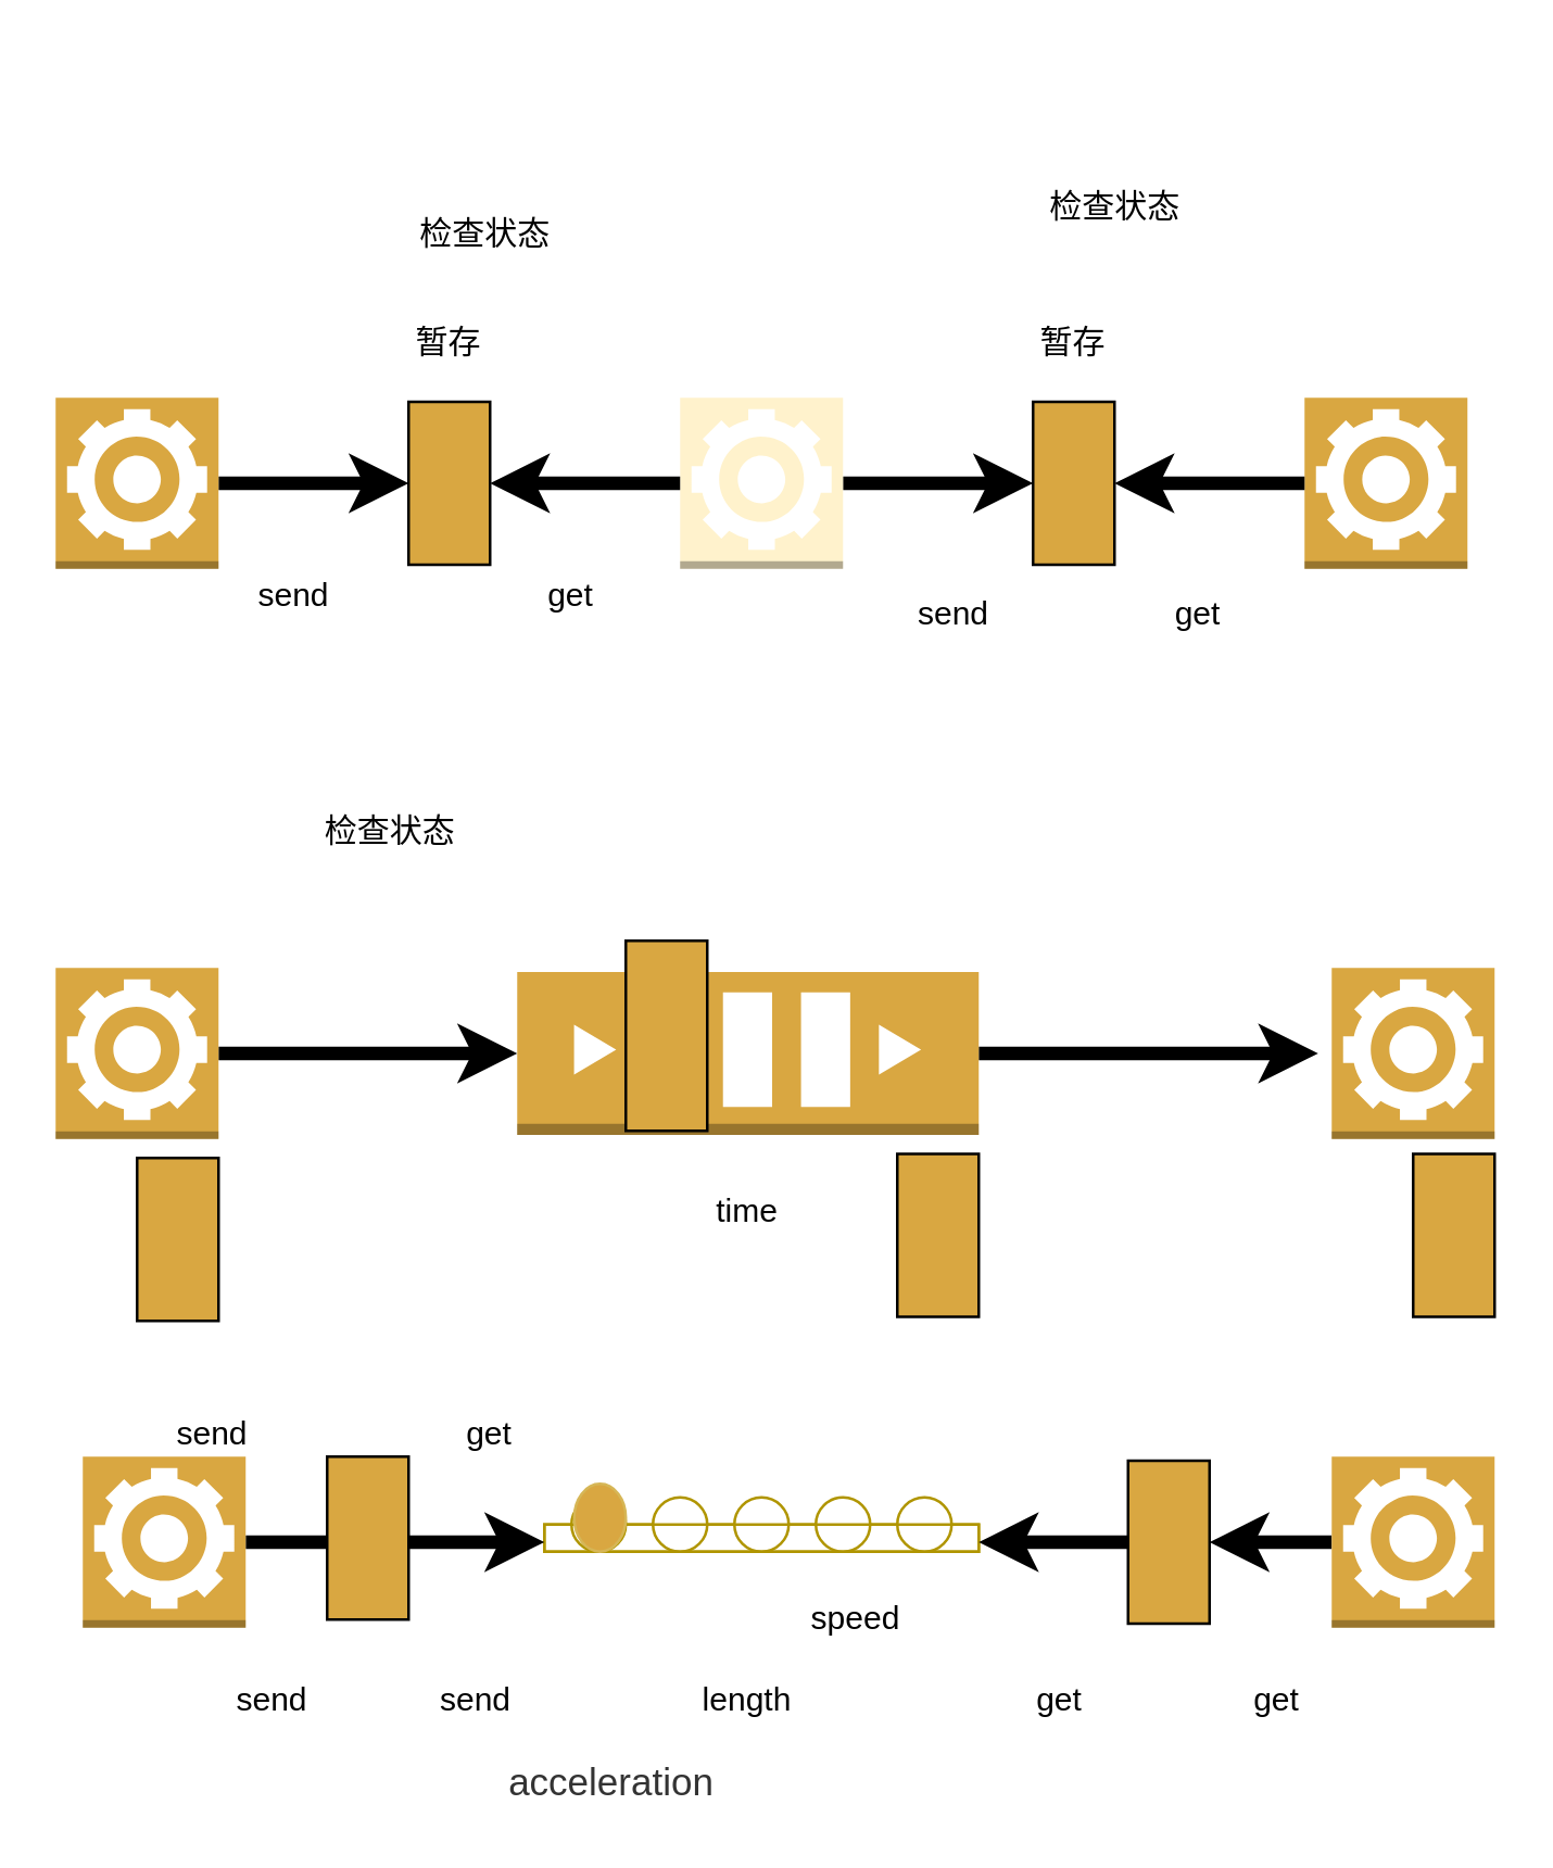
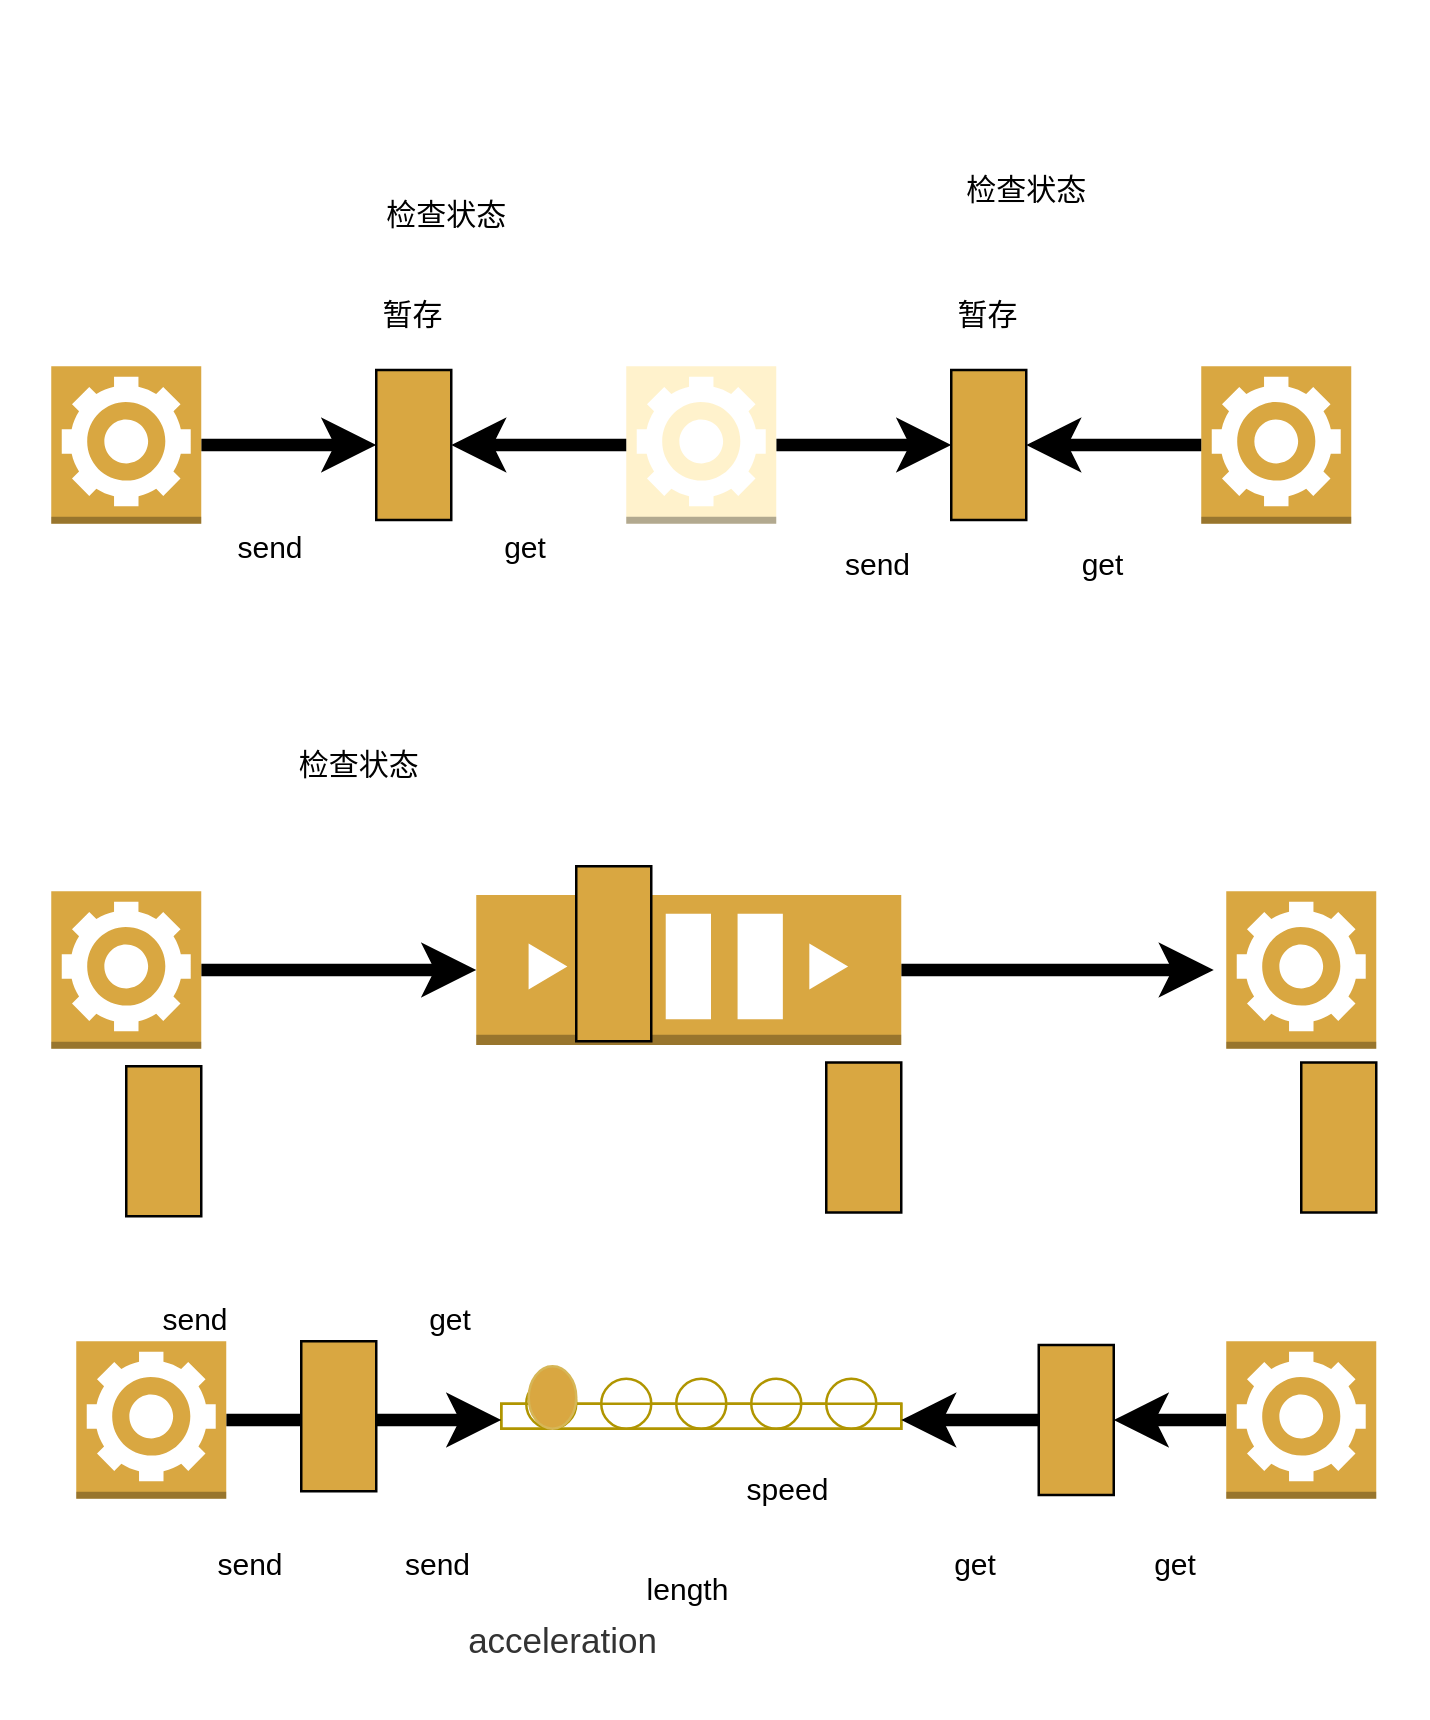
  <mxCell id="0" />
  <mxCell id="1" parent="0" />
  <mxCell id="2" value="" style="edgeStyle=orthogonalEdgeStyle;rounded=0;jumpSize=16;orthogonalLoop=1;jettySize=auto;html=1;strokeWidth=5;" edge="1" parent="1" source="3"><mxGeometry relative="1" as="geometry"><mxPoint x="485" y="381.5" as="targetPoint" /></mxGeometry></mxCell>
  <mxCell id="3" value="" style="outlineConnect=0;dashed=0;verticalLabelPosition=bottom;verticalAlign=top;align=center;html=1;shape=mxgraph.aws3.queue;fillColor=#D9A741;gradientColor=none;" vertex="1" parent="1"><mxGeometry x="190" y="351.5" width="170" height="60" as="geometry" /></mxCell>
  <mxCell id="4" value="" style="edgeStyle=orthogonalEdgeStyle;rounded=0;orthogonalLoop=1;jettySize=auto;html=1;jumpSize=16;strokeWidth=5;" edge="1" parent="1" source="5" target="3"><mxGeometry relative="1" as="geometry" /></mxCell>
  <mxCell id="5" value="" style="outlineConnect=0;dashed=0;verticalLabelPosition=bottom;verticalAlign=top;align=center;html=1;shape=mxgraph.aws3.worker;fillColor=#D9A741;gradientColor=none;" vertex="1" parent="1"><mxGeometry x="20" y="350" width="60" height="63" as="geometry" /></mxCell>
  <mxCell id="6" value="" style="outlineConnect=0;dashed=0;verticalLabelPosition=bottom;verticalAlign=top;align=center;html=1;shape=mxgraph.aws3.worker;fillColor=#D9A741;gradientColor=none;" vertex="1" parent="1"><mxGeometry x="490" y="350" width="60" height="63" as="geometry" /></mxCell>
  <mxCell id="7" value="" style="edgeStyle=orthogonalEdgeStyle;rounded=0;jumpSize=16;orthogonalLoop=1;jettySize=auto;html=1;strokeWidth=5;" edge="1" parent="1" source="8" target="14"><mxGeometry relative="1" as="geometry" /></mxCell>
  <mxCell id="8" value="" style="outlineConnect=0;dashed=0;verticalLabelPosition=bottom;verticalAlign=top;align=center;html=1;shape=mxgraph.aws3.worker;fillColor=#fff2cc;strokeColor=#d6b656;" vertex="1" parent="1"><mxGeometry x="250" y="140" width="60" height="63" as="geometry" /></mxCell>
  <mxCell id="9" value="" style="edgeStyle=orthogonalEdgeStyle;rounded=0;jumpSize=16;orthogonalLoop=1;jettySize=auto;html=1;strokeWidth=5;" edge="1" parent="1" source="10" target="13"><mxGeometry relative="1" as="geometry" /></mxCell>
  <mxCell id="10" value="" style="outlineConnect=0;dashed=0;verticalLabelPosition=bottom;verticalAlign=top;align=center;html=1;shape=mxgraph.aws3.worker;fillColor=#D9A741;gradientColor=none;" vertex="1" parent="1"><mxGeometry x="20" y="140" width="60" height="63" as="geometry" /></mxCell>
  <mxCell id="11" value="" style="outlineConnect=0;dashed=0;verticalLabelPosition=bottom;verticalAlign=top;align=center;html=1;shape=mxgraph.aws3.worker;fillColor=#D9A741;gradientColor=none;" vertex="1" parent="1"><mxGeometry x="480" y="140" width="60" height="63" as="geometry" /></mxCell>
  <mxCell id="12" value="" style="edgeStyle=orthogonalEdgeStyle;rounded=0;jumpSize=16;orthogonalLoop=1;jettySize=auto;html=1;strokeWidth=5;" edge="1" parent="1" source="8" target="13"><mxGeometry relative="1" as="geometry" /></mxCell>
  <mxCell id="13" value="" style="whiteSpace=wrap;html=1;dashed=0;verticalAlign=top;fillColor=#D9A741;" vertex="1" parent="1"><mxGeometry x="150" y="141.5" width="30" height="60" as="geometry" /></mxCell>
  <mxCell id="14" value="" style="whiteSpace=wrap;html=1;dashed=0;verticalAlign=top;fillColor=#D9A741;" vertex="1" parent="1"><mxGeometry x="380" y="141.5" width="30" height="60" as="geometry" /></mxCell>
  <mxCell id="15" value="暂存" style="text;html=1;strokeColor=none;fillColor=none;align=center;verticalAlign=middle;whiteSpace=wrap;rounded=0;" vertex="1" parent="1"><mxGeometry x="145" y="110" width="40" height="20" as="geometry" /></mxCell>
  <mxCell id="16" value="暂存" style="text;html=1;strokeColor=none;fillColor=none;align=center;verticalAlign=middle;whiteSpace=wrap;rounded=0;" vertex="1" parent="1"><mxGeometry x="375" y="110" width="40" height="20" as="geometry" /></mxCell>
  <mxCell id="17" value="" style="shape=image;html=1;verticalAlign=top;verticalLabelPosition=bottom;labelBackgroundColor=#ffffff;imageAspect=0;aspect=fixed;image=https://cdn2.iconfinder.com/data/icons/essential-web-5/50/point-right-arrow-curve-forward-128.png;rotation=30;" vertex="1" parent="1"><mxGeometry x="107.41" y="30" width="142.59" height="142.59" as="geometry" /></mxCell>
  <mxCell id="18" value="" style="shape=image;html=1;verticalAlign=top;verticalLabelPosition=bottom;labelBackgroundColor=#ffffff;imageAspect=0;aspect=fixed;image=https://cdn2.iconfinder.com/data/icons/essential-web-5/50/point-right-arrow-curve-forward-128.png;rotation=30;" vertex="1" parent="1"><mxGeometry x="337.41" y="20" width="142.59" height="142.59" as="geometry" /></mxCell>
  <mxCell id="19" value="检查状态" style="text;html=1;strokeColor=none;fillColor=none;align=center;verticalAlign=middle;whiteSpace=wrap;rounded=0;" vertex="1" parent="1"><mxGeometry x="128.21" y="70" width="101" height="20" as="geometry" /></mxCell>
  <mxCell id="20" value="检查状态" style="text;html=1;strokeColor=none;fillColor=none;align=center;verticalAlign=middle;whiteSpace=wrap;rounded=0;" vertex="1" parent="1"><mxGeometry x="360" y="60" width="101" height="20" as="geometry" /></mxCell>
  <mxCell id="21" value="get" style="text;html=1;strokeColor=none;fillColor=none;align=center;verticalAlign=middle;whiteSpace=wrap;rounded=0;" vertex="1" parent="1"><mxGeometry x="190" y="203" width="40" height="20" as="geometry" /></mxCell>
  <mxCell id="22" value="send" style="text;html=1;strokeColor=none;fillColor=none;align=center;verticalAlign=middle;whiteSpace=wrap;rounded=0;" vertex="1" parent="1"><mxGeometry x="331" y="210" width="40" height="20" as="geometry" /></mxCell>
  <mxCell id="23" value="send" style="text;html=1;strokeColor=none;fillColor=none;align=center;verticalAlign=middle;whiteSpace=wrap;rounded=0;" vertex="1" parent="1"><mxGeometry x="88.21" y="203" width="40" height="20" as="geometry" /></mxCell>
  <mxCell id="24" value="get" style="text;html=1;strokeColor=none;fillColor=none;align=center;verticalAlign=middle;whiteSpace=wrap;rounded=0;" vertex="1" parent="1"><mxGeometry x="421" y="210" width="40" height="20" as="geometry" /></mxCell>
  <mxCell id="25" value="" style="whiteSpace=wrap;html=1;dashed=0;verticalAlign=top;fillColor=#D9A741;" vertex="1" parent="1"><mxGeometry x="330" y="418.5" width="30" height="60" as="geometry" /></mxCell>
  <mxCell id="26" value="" style="edgeStyle=orthogonalEdgeStyle;rounded=0;jumpSize=16;orthogonalLoop=1;jettySize=auto;html=1;strokeWidth=5;" edge="1" parent="1" source="11" target="14"><mxGeometry relative="1" as="geometry" /></mxCell>
- <mxCell id="27" value="time" style="text;html=1;strokeColor=none;fillColor=none;align=center;verticalAlign=middle;whiteSpace=wrap;rounded=0;" vertex="1" parent="1"><mxGeometry x="255" y="430" width="40" height="20" as="geometry" /></mxCell>
  <mxCell id="28" value="" style="whiteSpace=wrap;html=1;dashed=0;verticalAlign=top;fillColor=#D9A741;" vertex="1" parent="1"><mxGeometry x="230" y="340" width="30" height="70" as="geometry" /></mxCell>
  <mxCell id="29" value="" style="shape=image;html=1;verticalAlign=top;verticalLabelPosition=bottom;labelBackgroundColor=#ffffff;imageAspect=0;aspect=fixed;image=https://cdn2.iconfinder.com/data/icons/essential-web-5/50/point-right-arrow-curve-forward-128.png;rotation=30;" vertex="1" parent="1"><mxGeometry x="80" y="250" width="143.59" height="143.59" as="geometry" /></mxCell>
  <mxCell id="30" value="" style="verticalLabelPosition=bottom;outlineConnect=0;align=center;dashed=0;html=1;verticalAlign=top;shape=mxgraph.pid.misc.roller_conveyor;strokeColor=#B09500;fontColor=#000000;fillColor=#FFFFFF;" vertex="1" parent="1"><mxGeometry x="200" y="545" width="160" height="20" as="geometry" /></mxCell>
  <mxCell id="31" value="speed" style="text;html=1;strokeColor=none;fillColor=none;align=center;verticalAlign=middle;whiteSpace=wrap;rounded=0;" vertex="1" parent="1"><mxGeometry x="295" y="580" width="40" height="20" as="geometry" /></mxCell>
- <mxCell id="32" value="length" style="text;html=1;strokeColor=none;fillColor=none;align=center;verticalAlign=middle;whiteSpace=wrap;rounded=0;" vertex="1" parent="1"><mxGeometry x="255" y="610" width="40" height="20" as="geometry" /></mxCell>
+ <mxCell id="32" value="length" style="text;html=1;strokeColor=none;fillColor=none;align=center;verticalAlign=middle;whiteSpace=wrap;rounded=0;" vertex="1" parent="1"><mxGeometry x="255" y="620" width="40" height="20" as="geometry" /></mxCell>
  <mxCell id="33" value="&lt;span style=&quot;color: rgb(51 , 51 , 51) ; font-family: &amp;#34;arial&amp;#34; , &amp;#34;microsoft yahei&amp;#34; , &amp;#34;\\5fae软雅黑&amp;#34; , &amp;#34;\\5b8b体&amp;#34; , &amp;#34;malgun gothic&amp;#34; , &amp;#34;meiryo&amp;#34; , sans-serif ; font-size: 14px ; line-height: 21px ; text-align: left ; background-color: rgb(255 , 255 , 255)&quot;&gt;acceleration&lt;/span&gt;" style="text;html=1;strokeColor=none;fillColor=none;align=center;verticalAlign=middle;whiteSpace=wrap;rounded=0;" vertex="1" parent="1"><mxGeometry x="205" y="640" width="40" height="20" as="geometry" /></mxCell>
  <mxCell id="34" value="" style="edgeStyle=orthogonalEdgeStyle;rounded=0;orthogonalLoop=1;jettySize=auto;html=1;jumpSize=16;strokeWidth=5;" edge="1" parent="1" source="35"><mxGeometry relative="1" as="geometry"><mxPoint x="200" y="561.5" as="targetPoint" /></mxGeometry></mxCell>
  <mxCell id="35" value="" style="outlineConnect=0;dashed=0;verticalLabelPosition=bottom;verticalAlign=top;align=center;html=1;shape=mxgraph.aws3.worker;fillColor=#D9A741;gradientColor=none;" vertex="1" parent="1"><mxGeometry x="30" y="530" width="60" height="63" as="geometry" /></mxCell>
  <mxCell id="36" value="send" style="text;html=1;strokeColor=none;fillColor=none;align=center;verticalAlign=middle;whiteSpace=wrap;rounded=0;" vertex="1" parent="1"><mxGeometry x="80" y="610" width="40" height="20" as="geometry" /></mxCell>
  <mxCell id="37" value="" style="whiteSpace=wrap;html=1;dashed=0;verticalAlign=top;fillColor=#D9A741;" vertex="1" parent="1"><mxGeometry x="120" y="530" width="30" height="60" as="geometry" /></mxCell>
  <mxCell id="38" value="send" style="text;html=1;strokeColor=none;fillColor=none;align=center;verticalAlign=middle;whiteSpace=wrap;rounded=0;" vertex="1" parent="1"><mxGeometry x="155" y="610" width="40" height="20" as="geometry" /></mxCell>
  <mxCell id="39" value="" style="edgeStyle=orthogonalEdgeStyle;rounded=0;jumpSize=16;orthogonalLoop=1;jettySize=auto;html=1;strokeWidth=5;startArrow=none;" edge="1" parent="1" source="42"><mxGeometry relative="1" as="geometry"><mxPoint x="360" y="561.5" as="targetPoint" /></mxGeometry></mxCell>
  <mxCell id="40" value="" style="edgeStyle=orthogonalEdgeStyle;rounded=0;jumpSize=16;orthogonalLoop=1;jettySize=auto;html=1;strokeWidth=5;" edge="1" parent="1" source="41" target="42"><mxGeometry relative="1" as="geometry" /></mxCell>
  <mxCell id="41" value="" style="outlineConnect=0;dashed=0;verticalLabelPosition=bottom;verticalAlign=top;align=center;html=1;shape=mxgraph.aws3.worker;fillColor=#D9A741;gradientColor=none;" vertex="1" parent="1"><mxGeometry x="490" y="530" width="60" height="63" as="geometry" /></mxCell>
  <mxCell id="42" value="" style="whiteSpace=wrap;html=1;dashed=0;verticalAlign=top;fillColor=#D9A741;" vertex="1" parent="1"><mxGeometry x="415" y="531.5" width="30" height="60" as="geometry" /></mxCell>
  <mxCell id="43" value="get" style="text;html=1;strokeColor=none;fillColor=none;align=center;verticalAlign=middle;whiteSpace=wrap;rounded=0;" vertex="1" parent="1"><mxGeometry x="450" y="610" width="40" height="20" as="geometry" /></mxCell>
  <mxCell id="44" value="get" style="text;html=1;strokeColor=none;fillColor=none;align=center;verticalAlign=middle;whiteSpace=wrap;rounded=0;" vertex="1" parent="1"><mxGeometry x="370" y="610" width="40" height="20" as="geometry" /></mxCell>
  <mxCell id="45" value="" style="ellipse;whiteSpace=wrap;html=1;strokeColor=#d6b656;fillColor=#D9A741;" vertex="1" parent="1"><mxGeometry x="211" y="540" width="19" height="25" as="geometry" /></mxCell>
  <mxCell id="46" value="检查状态" style="text;html=1;strokeColor=none;fillColor=none;align=center;verticalAlign=middle;whiteSpace=wrap;rounded=0;" vertex="1" parent="1"><mxGeometry x="93.38" y="290" width="101" height="20" as="geometry" /></mxCell>
  <mxCell id="47" value="" style="whiteSpace=wrap;html=1;dashed=0;verticalAlign=top;fillColor=#D9A741;" vertex="1" parent="1"><mxGeometry x="50" y="420" width="30" height="60" as="geometry" /></mxCell>
  <mxCell id="48" value="get" style="text;html=1;strokeColor=none;fillColor=none;align=center;verticalAlign=middle;whiteSpace=wrap;rounded=0;" vertex="1" parent="1"><mxGeometry x="160" y="511.5" width="40" height="20" as="geometry" /></mxCell>
  <mxCell id="49" value="send" style="text;html=1;strokeColor=none;fillColor=none;align=center;verticalAlign=middle;whiteSpace=wrap;rounded=0;" vertex="1" parent="1"><mxGeometry x="58.21" y="511.5" width="40" height="20" as="geometry" /></mxCell>
  <mxCell id="50" value="" style="whiteSpace=wrap;html=1;dashed=0;verticalAlign=top;fillColor=#D9A741;" vertex="1" parent="1"><mxGeometry x="520" y="418.5" width="30" height="60" as="geometry" /></mxCell>
